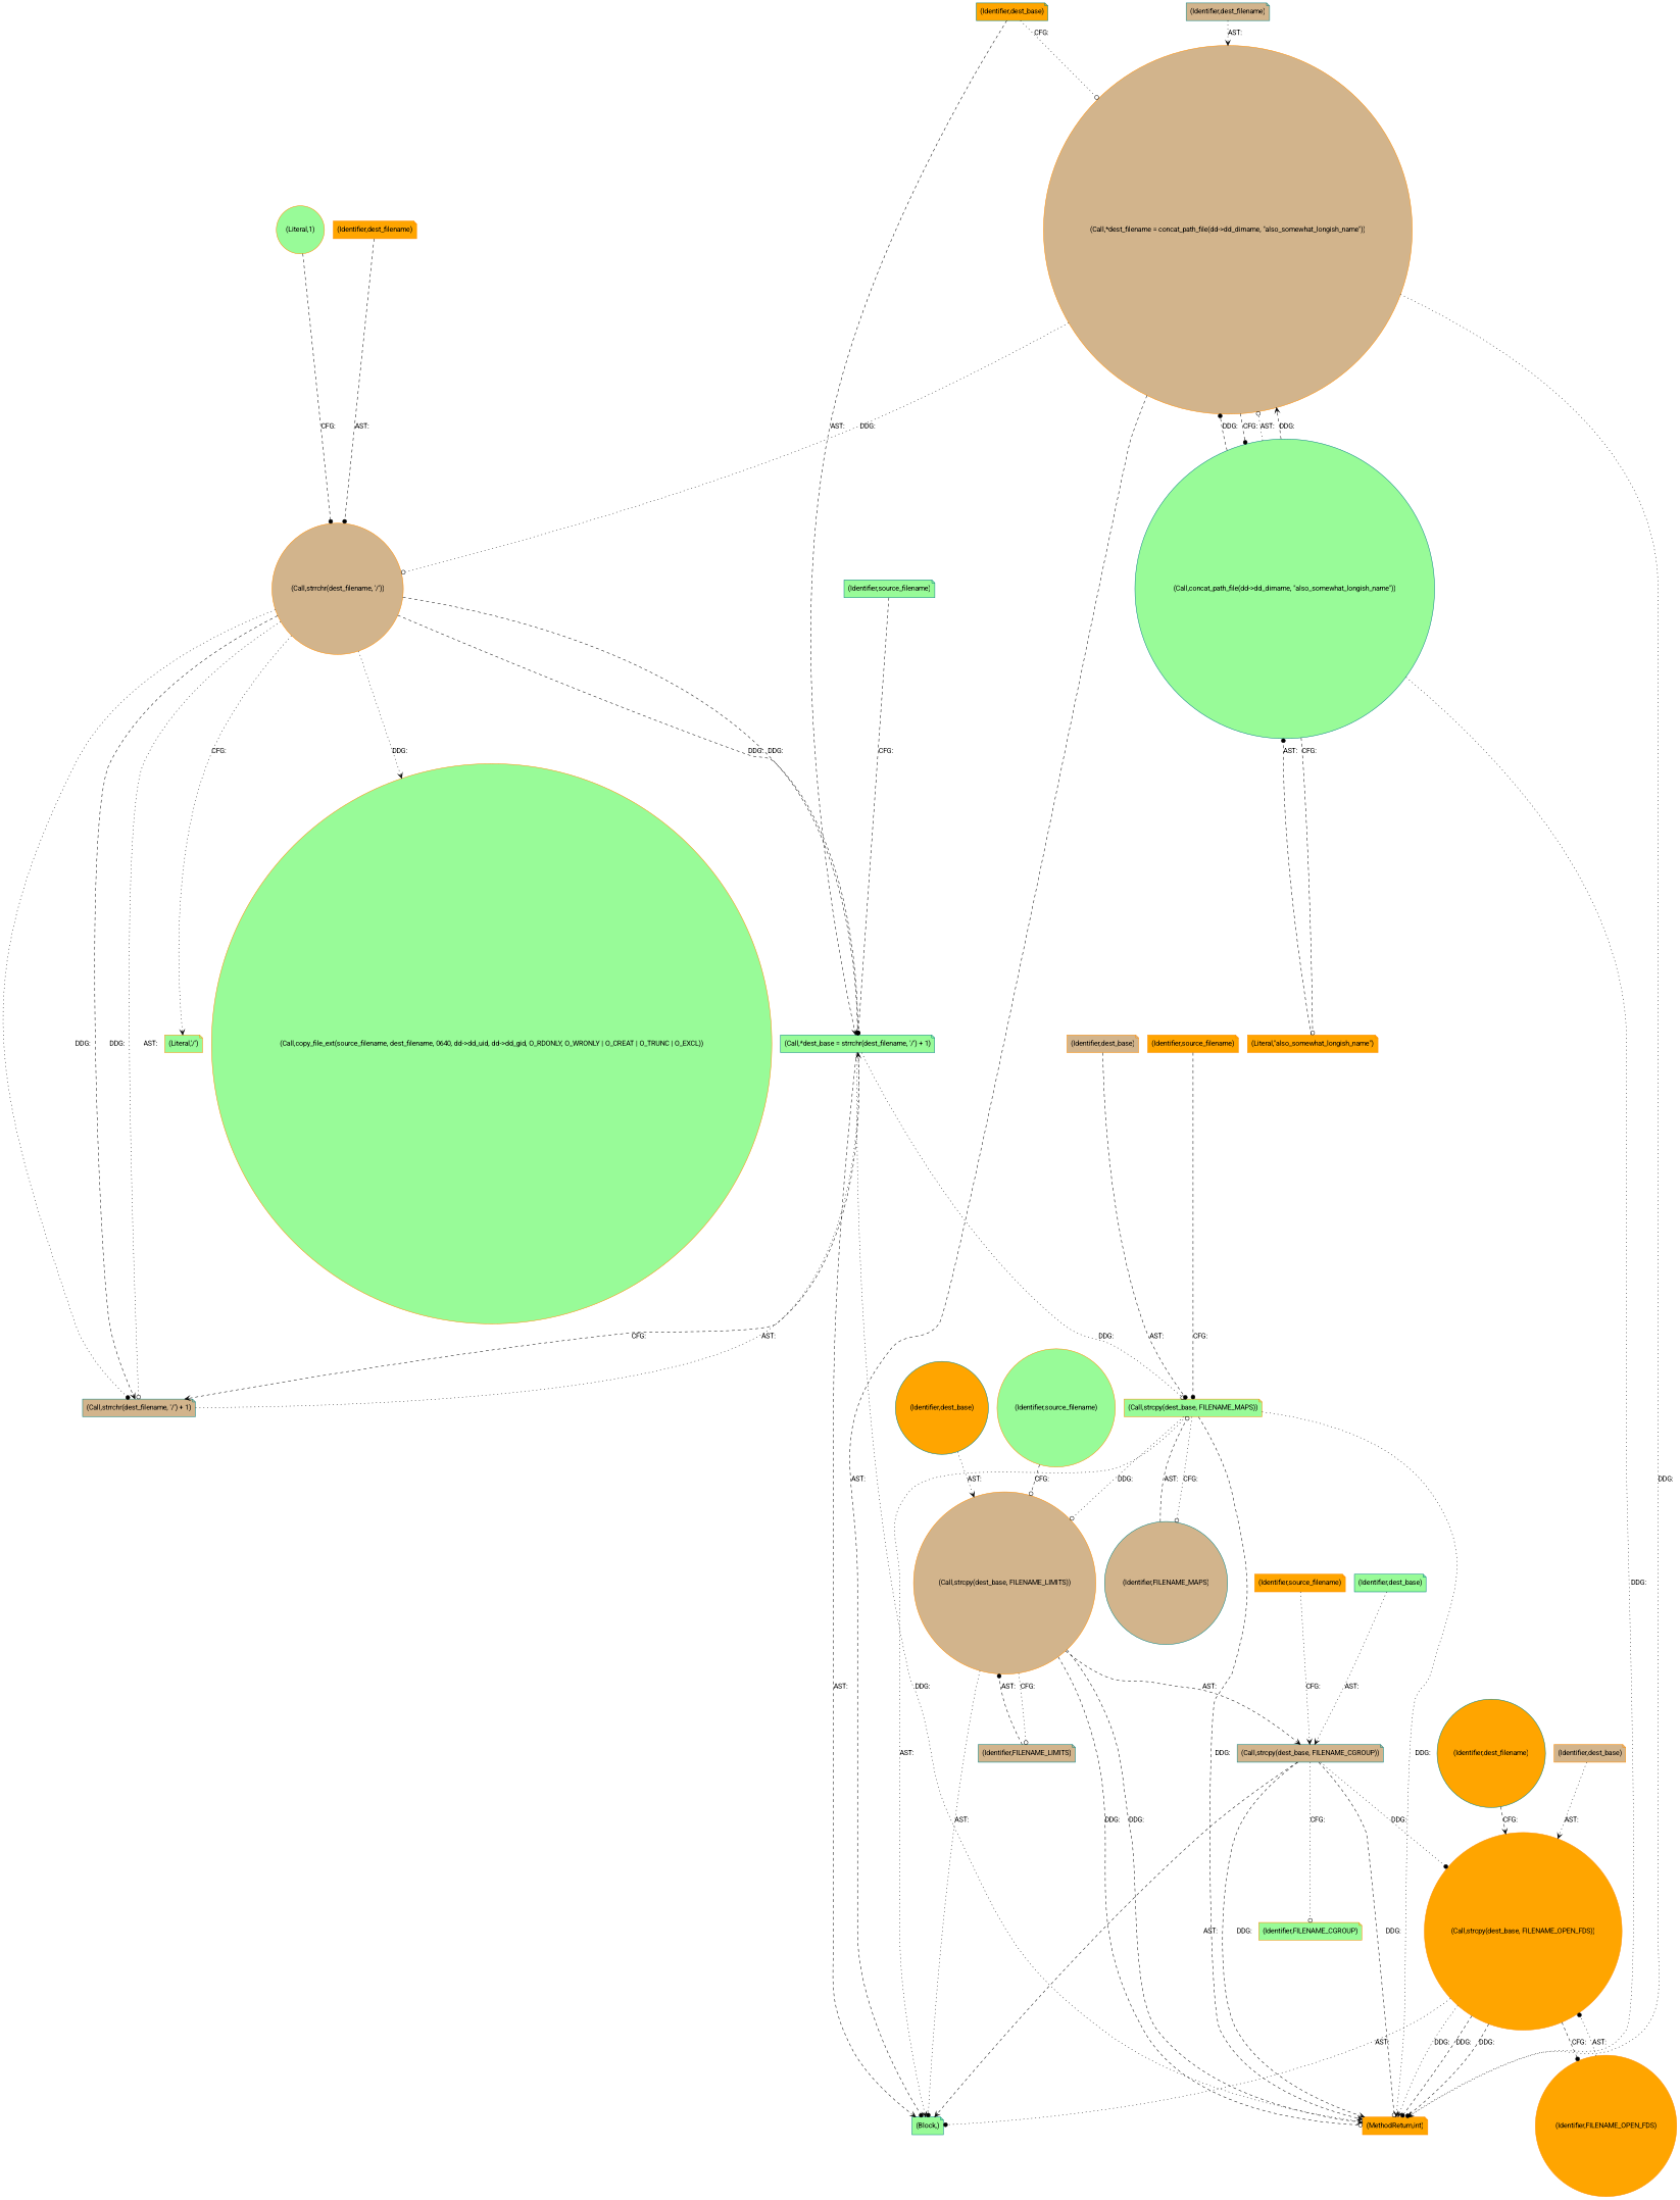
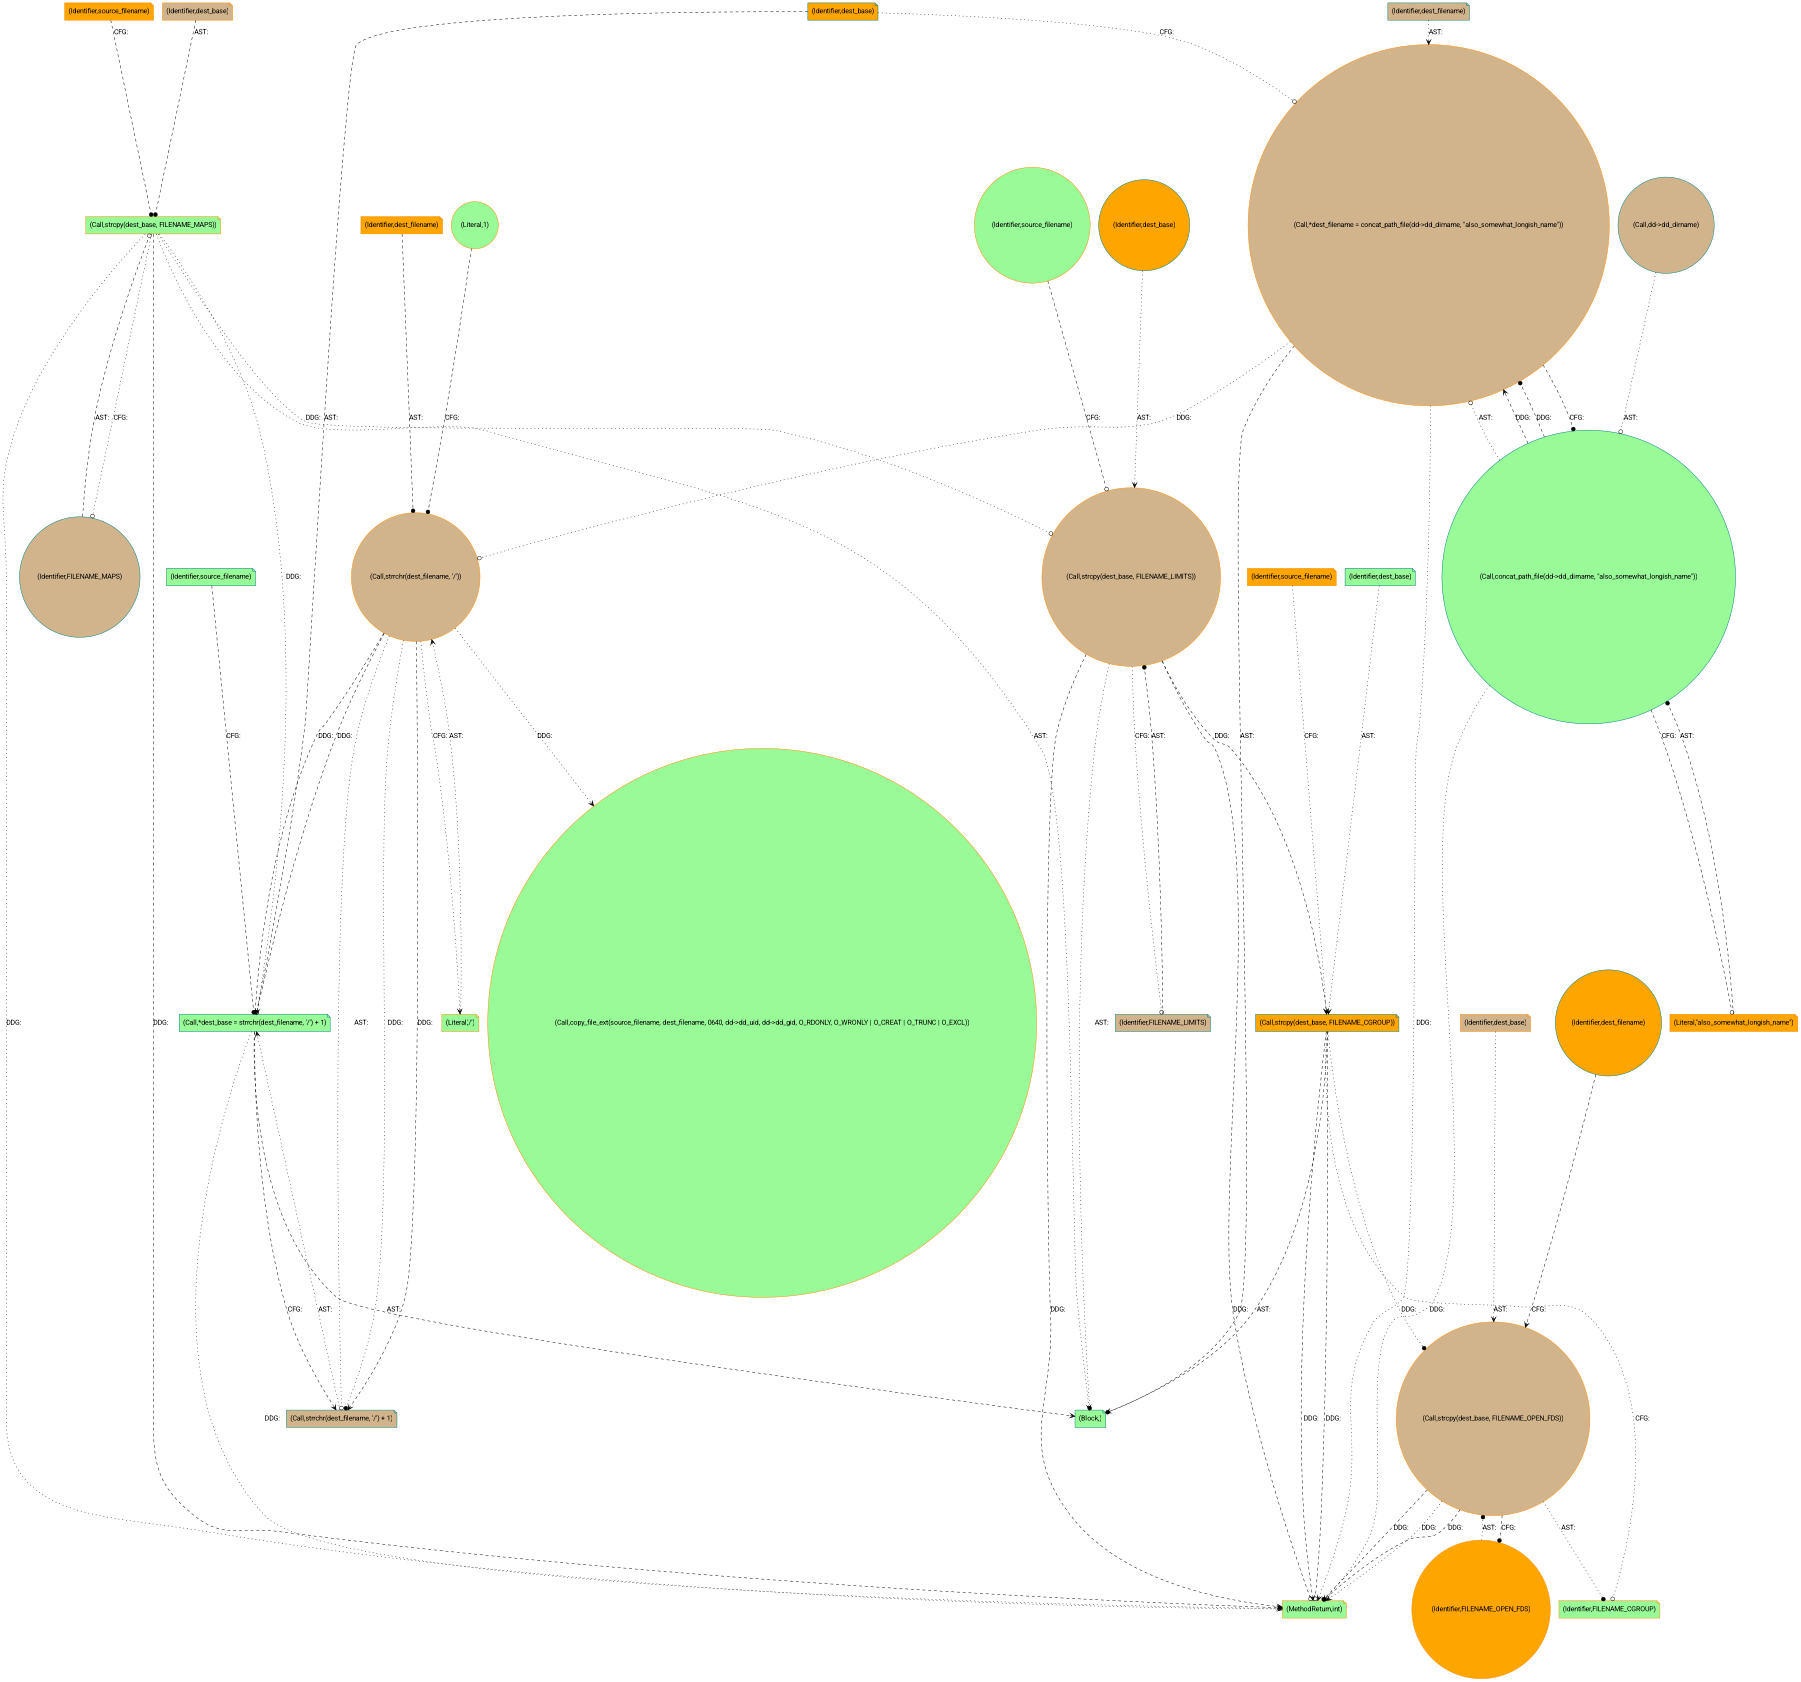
  digraph {
    fontname=Roboto
    node [color=darkorange fillcolor=palegreen fontname=Roboto shape=note style=filled]
    edge [arrowhead=vee fontname=Roboto style=dashed]
    n1 [color=teal label="(Call,*dest_base = strrchr(dest_filename, '/') + 1)"]
    n2 [label="(Call,strcpy(dest_base, FILENAME_MAPS))"]
    n3 [color=teal fillcolor=tan label="(Call,strrchr(dest_filename, '/') + 1)"]
-   n4 [fillcolor=orange label="(MethodReturn,int)"]
+   n4 [label="(MethodReturn,int)"]
    n5 [color=teal label="(Block,)"]
    n6 [fillcolor=tan label="(Call,strcpy(dest_base, FILENAME_LIMITS))" shape=circle]
    n7 [color=teal fillcolor=tan label="(Identifier,FILENAME_MAPS)" shape=circle]
    n8 [fillcolor=tan label="(Call,strrchr(dest_filename, '/'))" shape=circle]
    n9 [label="(Literal,'/')"]
    n10 [label="(Call,copy_file_ext(source_filename, dest_filename, 0640, dd->dd_uid, dd->dd_gid, O_RDONLY, O_WRONLY | O_CREAT | O_TRUNC | O_EXCL))" shape=circle]
    n11 [fillcolor=tan label="(Call,*dest_filename = concat_path_file(dd->dd_dirname, \"also_somewhat_longish_name\"))" shape=circle]
    n12 [color=teal label="(Call,concat_path_file(dd->dd_dirname, \"also_somewhat_longish_name\"))" shape=circle]
    n13 [fillcolor=orange label="(Literal,\"also_somewhat_longish_name\")"]
-   n14 [color=teal fillcolor=tan label="(Call,strcpy(dest_base, FILENAME_CGROUP))"]
+   n14 [color=teal fillcolor=orange label="(Call,strcpy(dest_base, FILENAME_CGROUP))"]
    n15 [color=teal fillcolor=tan label="(Identifier,FILENAME_LIMITS)"]
-   n16 [fillcolor=orange label="(Call,strcpy(dest_base, FILENAME_OPEN_FDS))" shape=circle]
+   n16 [fillcolor=tan label="(Call,strcpy(dest_base, FILENAME_OPEN_FDS))" shape=circle]
    n17 [label="(Identifier,FILENAME_CGROUP)"]
    n18 [fillcolor=orange label="(Identifier,FILENAME_OPEN_FDS)" shape=circle]
    n19 [fillcolor=orange label="(Identifier,dest_filename)"]
    n20 [fillcolor=orange label="(Identifier,source_filename)"]
    n21 [color=teal fillcolor=orange label="(Identifier,dest_base)"]
    n22 [fillcolor=tan label="(Identifier,dest_base)"]
+   n23 [color=teal fillcolor=tan label="(Call,dd->dd_dirname)" shape=circle]
    n24 [color=teal fillcolor=tan label="(Identifier,dest_filename)"]
    n25 [label="(Identifier,source_filename)" shape=circle]
    n26 [fillcolor=orange label="(Identifier,source_filename)"]
    n27 [label="(Literal,1)" shape=circle]
    n28 [fillcolor=tan label="(Identifier,dest_base)"]
    n29 [color=teal label="(Identifier,dest_base)"]
    n30 [color=teal fillcolor=orange label="(Identifier,dest_filename)" shape=circle]
    n31 [color=teal fillcolor=orange label="(Identifier,dest_base)" shape=circle]
    n32 [color=teal label="(Identifier,source_filename)"]
-   n1 -> n2 [arrowhead=odot label="DDG: " style=dotted]
+   n2 -> n1 [arrowhead=odot label="DDG: " style=dotted]
    n1 -> n3 [label="CFG: "]
    n1 -> n4 [arrowhead=odot label="DDG: " style=dotted]
    n1 -> n5 [label="AST: "]
    n2 -> n4 [label="DDG: "]
    n2 -> n4 [label="DDG: " style=dotted]
    n2 -> n5 [label="AST: " style=dotted]
    n2 -> n6 [arrowhead=odot label="DDG: " style=dotted]
    n2 -> n7 [arrowhead=odot label="CFG: " style=dotted]
    n3 -> n1 [label="AST: " style=dotted]
    n6 -> n4 [arrowhead=odot label="DDG: "]
    n6 -> n4 [label="DDG: "]
    n6 -> n5 [arrowhead=dot label="AST: " style=dotted]
-   n6 -> n14 [label="AST: "]
+   n6 -> n14 [label="DDG: "]
    n6 -> n15 [arrowhead=odot label="CFG: " style=dotted]
    n7 -> n2 [arrowhead=odot label="AST: "]
    n8 -> n1 [arrowhead=odot label="DDG: "]
    n8 -> n1 [arrowhead=dot label="DDG: "]
    n8 -> n3 [arrowhead=odot label="AST: " style=dotted]
    n8 -> n3 [arrowhead=dot label="DDG: " style=dotted]
    n8 -> n3 [label="DDG: "]
    n8 -> n9 [label="CFG: " style=dotted]
    n8 -> n10 [label="DDG: " style=dotted]
+   n9 -> n8 [label="AST: " style=dotted]
    n11 -> n4 [label="DDG: " style=dotted]
    n11 -> n5 [arrowhead=dot label="AST: "]
    n11 -> n8 [arrowhead=odot label="DDG: " style=dotted]
    n11 -> n12 [arrowhead=dot label="CFG: "]
    n12 -> n4 [label="DDG: " style=dotted]
    n12 -> n11 [arrowhead=odot label="AST: " style=dotted]
    n12 -> n11 [label="DDG: "]
    n12 -> n11 [arrowhead=dot label="DDG: "]
    n12 -> n13 [arrowhead=odot label="CFG: "]
    n13 -> n12 [arrowhead=dot label="AST: "]
    n14 -> n4 [label="DDG: "]
    n14 -> n4 [arrowhead=odot label="DDG: "]
    n14 -> n5 [label="AST: "]
    n14 -> n16 [arrowhead=dot label="DDG: " style=dotted]
    n14 -> n17 [arrowhead=odot label="CFG: " style=dotted]
    n15 -> n6 [arrowhead=dot label="AST: "]
    n16 -> n4 [label="DDG: " style=dotted]
    n16 -> n4 [arrowhead=dot label="DDG: "]
    n16 -> n4 [arrowhead=dot label="DDG: "]
-   n16 -> n5 [arrowhead=dot label="AST: " style=dotted]
+   n16 -> n17 [arrowhead=dot label="AST: " style=dotted]
    n16 -> n18 [arrowhead=dot label="CFG: "]
    n18 -> n16 [arrowhead=dot label="AST: " style=dotted]
    n19 -> n8 [arrowhead=dot label="AST: "]
    n20 -> n2 [arrowhead=dot label="CFG: "]
    n21 -> n1 [label="AST: "]
    n21 -> n11 [arrowhead=odot label="CFG: " style=dotted]
    n22 -> n2 [arrowhead=dot label="AST: "]
+   n23 -> n12 [arrowhead=odot label="AST: " style=dotted]
    n24 -> n11 [label="AST: " style=dotted]
    n25 -> n6 [arrowhead=odot label="CFG: "]
    n26 -> n14 [label="CFG: " style=dotted]
    n27 -> n8 [arrowhead=dot label="CFG: "]
    n28 -> n16 [label="AST: " style=dotted]
    n29 -> n14 [label="AST: " style=dotted]
    n30 -> n16 [label="CFG: "]
    n31 -> n6 [label="AST: " style=dotted]
    n32 -> n1 [arrowhead=dot label="CFG: "]
  }
